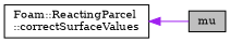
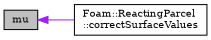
  digraph {
    rankdir=LR
    fontname="DejaVu Serif"
    node [color=black fontname="DejaVu Serif" fontsize=10 shape=record]
    n1 [fillcolor=grey75 fontcolor=black height=0.2 label=mu style=filled width=0.4]
    n2 [height=0.2 label="Foam::ReactingParcel\l::correctSurfaceValues" width=0.4]
-   n2 -> n1 [color=purple dir=back fontname="DejaVu Serif" fontsize=10 labelfontname=Helvetica labelfontsize=10 style=solid]
+   n1 -> n2 [color=purple dir=back fontname="DejaVu Serif" fontsize=10 labelfontname=Helvetica labelfontsize=10 style=solid]
  }
